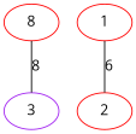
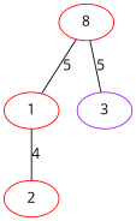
  graph {
    fontname="Open Sans"
    node [color=red fontname="Open Sans" weight=1]
    edge [fontname="Open Sans"]
    n1 [label=8]
    1
    3 [color=purple weight=4]
    2
-   n1 -- 3 [label=8]
-   1 -- 2 [label=6]
+   n1 -- 1 [label=5]
+   n1 -- 3 [label=5]
+   1 -- 2 [label=4]
  }
